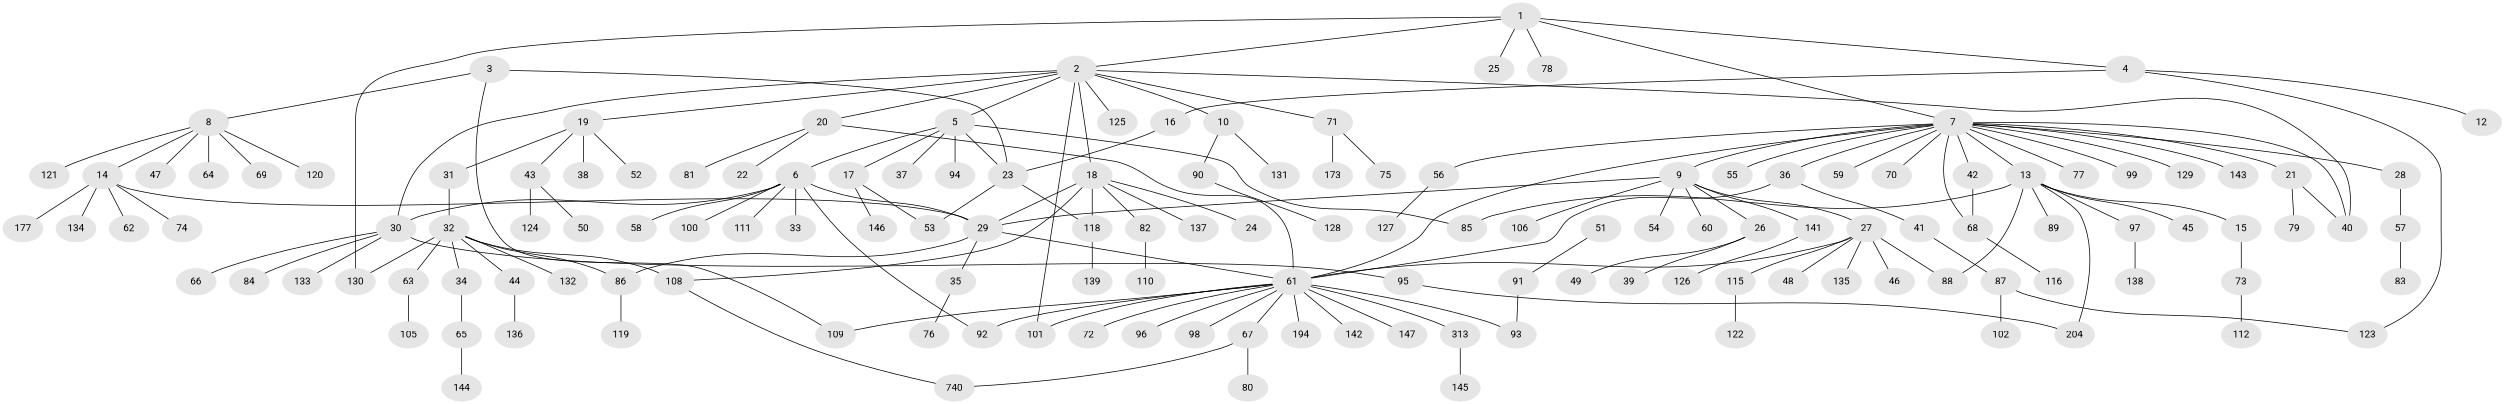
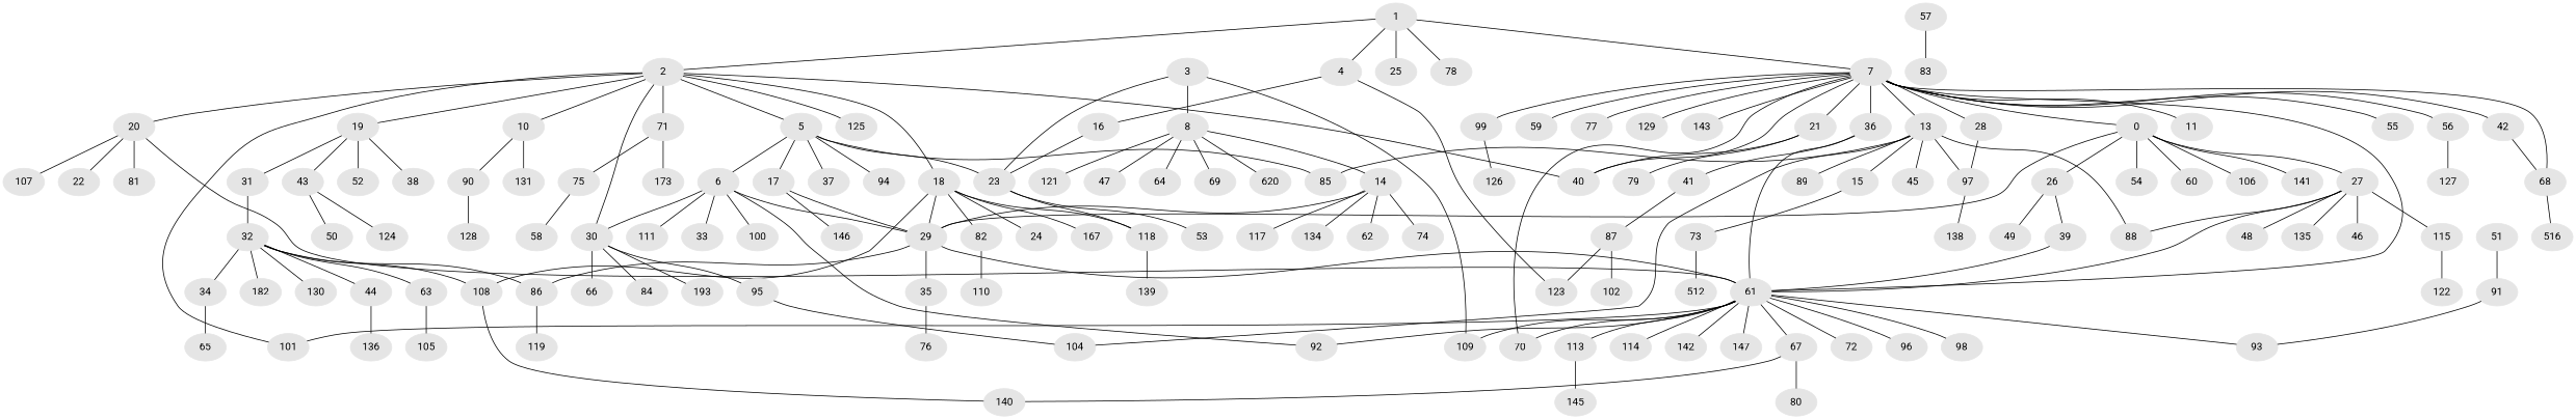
  graph {
    fontname=Roboto
    node [color=gray90 fontname=Roboto style=filled]
    edge [fontname=Roboto]
    1
    2
    4
    7
    25
    78
    130
    5
    10
    18
    19
    20
    30
    40
    71
    101
    125
-   12
    16
    123
-   9
+   9 [label=0]
+   11
    13
    21
    28
    36
    42
    55
    56
    59
    61
    68
    70
    77
    99
    129
    143
    3
    8
    23
    109
    6
    17
    37
    85
    94
    90
    131
    29
    24
    82
    108
    118
-   137
+   137 [label=167]
    31
    38
    43
    52
    22
    81
+   107
    66
    84
    95
-   133
+   133 [label=193]
    75
    n67 [label=173]
    14
    47
    64
    69
-   120
+   120 [label=620]
    121
    53
    33
    58
    92
    100
    111
    146
    35
    86
    26
    27
    54
    60
    106
    141
    15
    45
    88
    89
    97
-   104 [label=204]
+   104
    79
    57
    41
    127
    67
    72
    93
    96
    98
-   113 [label=313]
-   114 [label=194]
+   113
+   114
    142
    147
-   116
+   116 [label=516]
    126
    62
    74
-   117 [label=177]
+   117
    134
    39
    49
    46
    48
    115
    135
    128
    73
    138
-   112
+   112 [label=512]
    110
-   140 [label=740]
+   140
    139
    32
    50
    124
    51
    91
    122
    83
    76
    119
    34
    44
    63
-   132
+   132 [label=182]
    65
    136
    105
-   144
    87
    102
    80
    145
    1 -- 2
    1 -- 4
    1 -- 7
    1 -- 25
    1 -- 78
-   1 -- 130
    2 -- 5
    2 -- 10
    2 -- 18
    2 -- 19
    2 -- 20
    2 -- 30
    2 -- 40
    2 -- 71
    2 -- 101
    2 -- 125
-   4 -- 12
    4 -- 16
    4 -- 123
    7 -- 40
    7 -- 9
+   7 -- 11
    7 -- 13
    7 -- 21
    7 -- 28
    7 -- 36
    7 -- 42
    7 -- 55
    7 -- 56
    7 -- 59
    7 -- 61
    7 -- 68
    7 -- 70
    7 -- 77
    7 -- 99
    7 -- 129
    7 -- 143
    5 -- 23
    5 -- 6
    5 -- 17
    5 -- 37
    5 -- 85
    5 -- 94
    10 -- 90
    10 -- 131
    18 -- 29
    18 -- 24
    18 -- 82
    18 -- 108
    18 -- 118
    18 -- 137
    19 -- 31
    19 -- 38
    19 -- 43
    19 -- 52
    20 -- 61
    20 -- 22
    20 -- 81
+   20 -- 107
    30 -- 66
    30 -- 84
    30 -- 95
    30 -- 133
    71 -- 75
    71 -- n67
    16 -- 23
    9 -- 29
    9 -- 26
    9 -- 27
    9 -- 54
    9 -- 60
    9 -- 106
    9 -- 141
    13 -- 85
    13 -- 15
    13 -- 45
    13 -- 88
    13 -- 89
    13 -- 97
    13 -- 104
    21 -- 40
    21 -- 79
-   28 -- 57
+   28 -- 97
    36 -- 61
    36 -- 41
    42 -- 68
    56 -- 127
    61 -- 101
+   61 -- 70
    61 -- 109
    61 -- 92
    61 -- 67
    61 -- 72
    61 -- 93
    61 -- 96
    61 -- 98
    61 -- 113
    61 -- 114
    61 -- 142
    61 -- 147
    68 -- 116
-   141 -- 126
+   99 -- 126
    3 -- 8
    3 -- 23
    3 -- 109
    8 -- 14
    8 -- 47
    8 -- 64
    8 -- 69
    8 -- 120
    8 -- 121
    23 -- 118
    23 -- 53
    6 -- 30
    6 -- 29
    6 -- 33
-   6 -- 58
+   75 -- 58
    6 -- 92
    6 -- 100
    6 -- 111
-   17 -- 53
+   17 -- 29
    17 -- 146
    90 -- 128
    29 -- 61
    29 -- 35
    29 -- 86
    82 -- 110
    108 -- 140
    118 -- 139
    31 -- 32
    43 -- 50
    43 -- 124
    95 -- 104
    14 -- 29
    14 -- 62
    14 -- 74
    14 -- 117
    14 -- 134
    35 -- 76
    86 -- 119
    26 -- 39
    26 -- 49
    27 -- 61
    27 -- 88
    27 -- 46
    27 -- 48
    27 -- 115
    27 -- 135
    15 -- 73
    97 -- 138
    57 -- 83
    41 -- 87
    67 -- 140
    67 -- 80
    113 -- 145
+   39 -- 61
    115 -- 122
    73 -- 112
    32 -- 130
    32 -- 108
    32 -- 86
    32 -- 34
    32 -- 44
    32 -- 63
    32 -- 132
    51 -- 91
    91 -- 93
    34 -- 65
    44 -- 136
    63 -- 105
-   65 -- 144
    87 -- 123
    87 -- 102
  }
